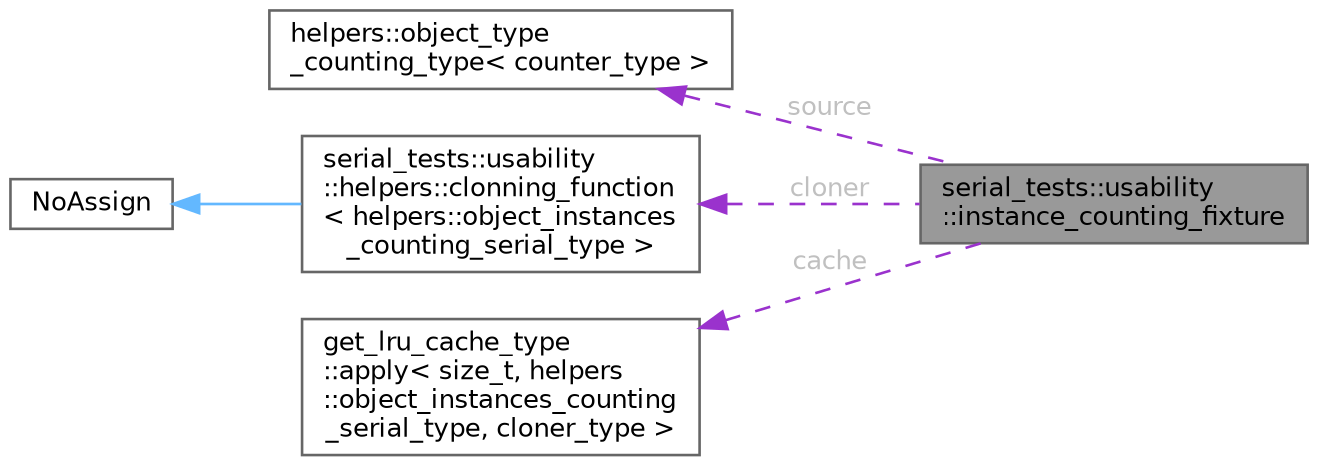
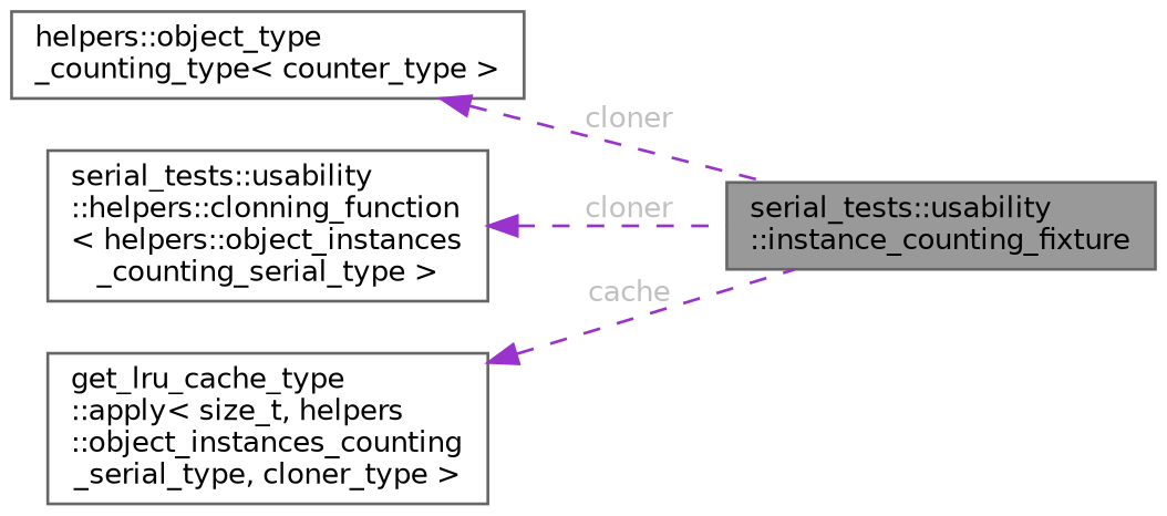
  digraph {
    rankdir=LR
    node [color=gray40 fillcolor=white fontname=Helvetica fontsize=10 shape=box style=filled]
    edge [color=darkorchid3 dir=back fontcolor=grey fontname=Helvetica fontsize=10 labelfontname=Helvetica labelfontsize=10 style=dashed]
    n1 [fillcolor=grey60 fontcolor=black height=0.2 label="serial_tests::usability\l::instance_counting_fixture" width=0.4]
    n2 [height=0.2 label="helpers::object_type\l_counting_type\< counter_type \>" width=0.4]
    n3 [height=0.2 label="serial_tests::usability\l::helpers::clonning_function\l\< helpers::object_instances\l_counting_serial_type \>" width=0.4]
-   n4 [height=0.2 label=NoAssign width=0.4]
    n5 [height=0.2 label="get_lru_cache_type\l::apply\< size_t, helpers\l::object_instances_counting\l_serial_type, cloner_type \>" width=0.4]
-   n2 -> n1 [label=" source"]
+   n2 -> n1 [label=" cloner"]
    n3 -> n1 [label=" cloner"]
-   n4 -> n3 [color=steelblue1 style=solid fontcolor=""]
    n5 -> n1 [label=" cache"]
  }
